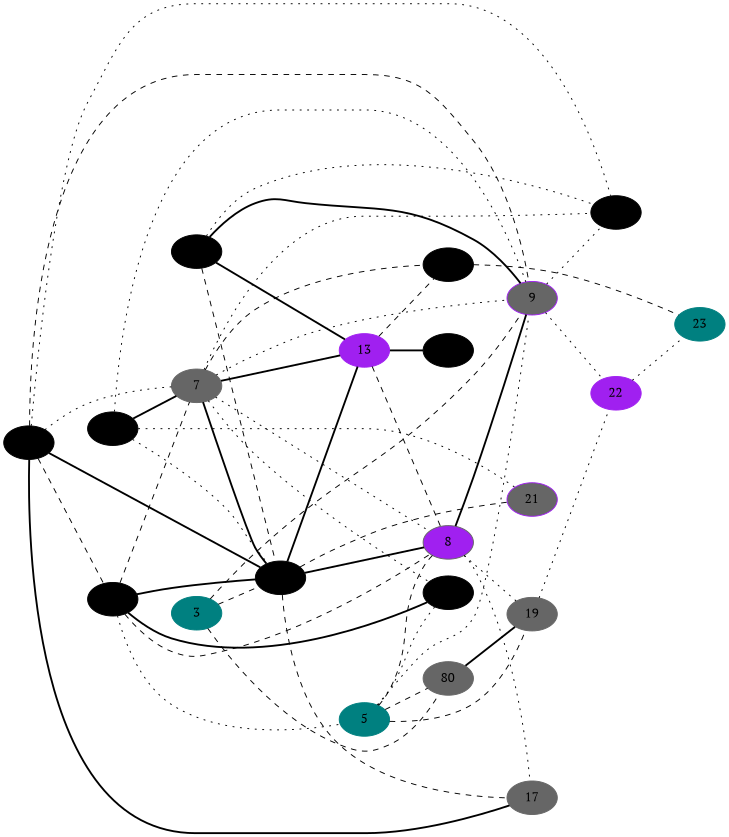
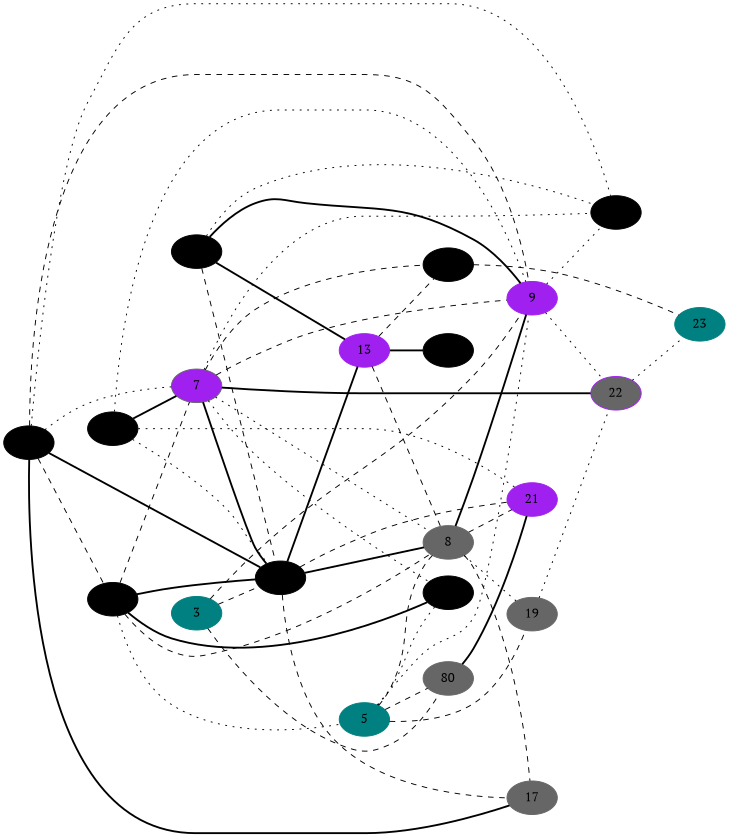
  graph {
    fontname="PT Serif"
    rankdir=LR
    node [color=black fontname="PT Serif" style=filled]
    edge [fontname="PT Serif" style=dashed weight=1.0]
-   7 [color=gray40]
+   7 [color=gray40 fillcolor=purple]
    1
-   9 [color=purple fillcolor=gray40]
+   9 [color=purple]
    11
-   21 [color=purple fillcolor=gray40]
+   21 [color=purple]
    12
-   8 [color=gray40 fillcolor=purple]
+   8 [color=gray40]
    15
    13 [color=purple]
    20
-   22 [color=purple]
+   22 [color=purple fillcolor=gray40]
    17 [color=gray40]
    2
    4
    5 [color=teal]
    3 [color=teal]
    n17 [color=gray40 label=80]
    19 [color=gray40]
    6
    16
    23 [color=teal]
-   7 -- 9 [style=dotted]
+   7 -- 9
    7 -- 11 [style=bold]
    7 -- 12 [style=dotted]
    7 -- 8 [style=dotted]
    7 -- 15 [style=dotted]
-   7 -- 13 [style=bold weight=2.0]
+   7 -- 22 [style=bold weight=2.0]
    7 -- 20
    1 -- 7 [style=bold]
    1 -- 9 [style=dotted weight=2.0]
    1 -- 11 [style=dotted weight=2.0]
    1 -- 21 [style=dotted weight=2.0]
    9 -- 12 [style=dotted weight=2.0]
    9 -- 22 [style=dotted]
    11 -- 21
    11 -- 13 [style=bold weight=3.0]
    11 -- 17
    8 -- 9 [style=bold]
    8 -- 11 [style=bold]
-   8 -- 17 [style=dotted]
+   8 -- 21
+   8 -- 17
    8 -- 19 [style=dotted]
    13 -- 8 [weight=2.0]
    13 -- 20 [weight=2.0]
    13 -- 16 [style=bold]
    20 -- 23
    22 -- 23 [style=dotted]
    2 -- 7 [style=dotted]
    2 -- 9 [weight=4.0]
    2 -- 11 [style=bold weight=4.0]
    2 -- 12 [style=dotted]
    2 -- 17 [style=bold]
    2 -- 4
    4 -- 7
    4 -- 11 [style=bold]
    4 -- 8
    4 -- 15 [style=bold]
    4 -- 5 [style=dotted]
    5 -- 9 [style=dotted weight=2.0]
    5 -- 8
    5 -- 15 [style=dotted]
    5 -- n17
    5 -- 19
    3 -- 9
    3 -- 11
    3 -- n17
-   n17 -- 19 [style=bold]
+   n17 -- 21 [style=bold]
    19 -- 22 [style=dotted]
    6 -- 9 [style=bold]
    6 -- 11
    6 -- 12 [style=dotted]
    6 -- 13 [style=bold weight=2.0]
  }
